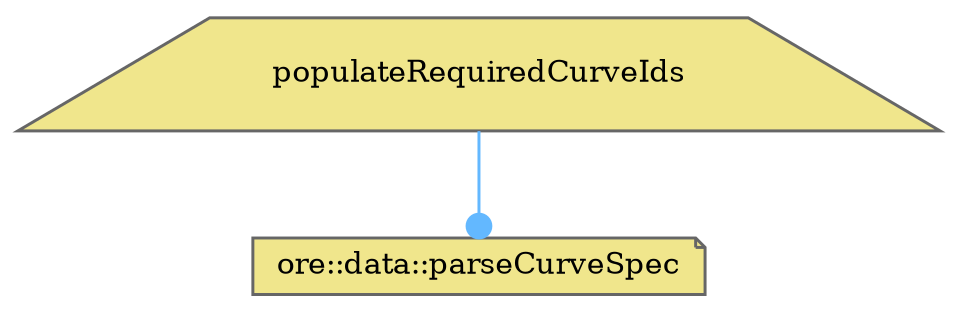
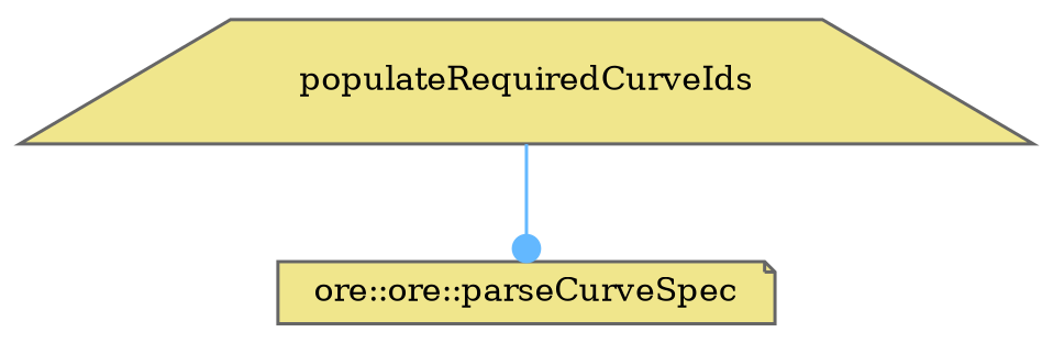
  digraph {
    rankdir=TB
    fontname="DejaVu Serif"
    node [fillcolor=khaki fontname="DejaVu Serif" fontsize=10 style=filled]
    n1 [color=gray40 fontcolor=black height=0.2 label=populateRequiredCurveIds shape=trapezium width=0.4]
-   n2 [color=grey40 height=0.2 label="ore::data::parseCurveSpec" shape=note width=0.4]
+   n2 [color=grey40 height=0.2 label="ore::ore::parseCurveSpec" shape=note width=0.4]
    n1 -> n2 [color=steelblue1 fontname="DejaVu Serif" fontsize=10 labelfontname=Helvetica labelfontsize=10 style=solid arrowhead=dot]
  }
